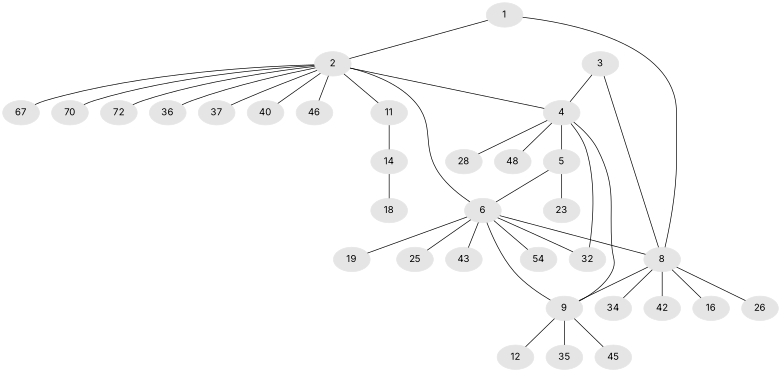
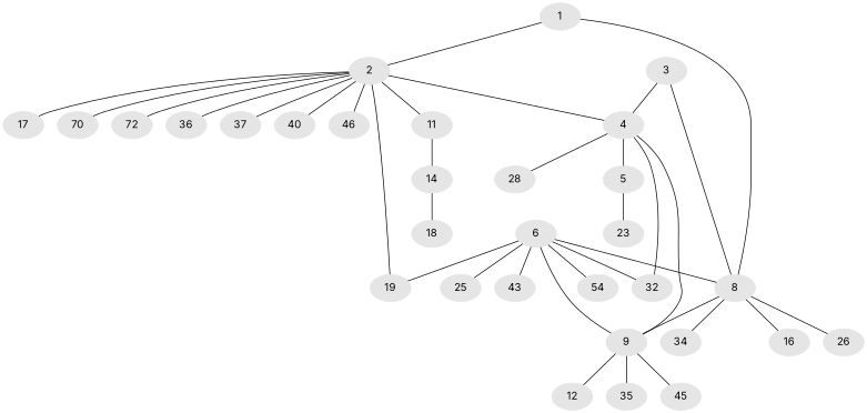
  graph {
    fontname=Inter
    node [color=gray90 fontname=Inter style=filled]
    edge [fontname=Inter]
    2 [super="+30"]
    4 [super="+21"]
    6 [super="+10"]
    11
-   17 [super="+38" label=67]
+   17 [super="+38"]
    n6 [label=70 super="+27"]
    n7 [label=72]
    36 [super="+49"]
    37
    40 [super="+41"]
    46
    1
    8 [super="+13"]
    9 [super="+15"]
    16
    26 [super="+44"]
    34
-   42
    5 [super="+47"]
    28
    32
-   48
    19 [super="+33"]
    n24 [label=54]
    25
    43
    14 [super="+31"]
    3 [super="+7"]
    23 [super="+29"]
    12
    35 [super="+39"]
    45
    18
    2 -- 4
-   2 -- 6 [weight=2]
+   2 -- 19 [weight=2]
    2 -- 11
    2 -- 17
    2 -- n6
    2 -- n7
    2 -- 36
    2 -- 37
    2 -- 40
    2 -- 46
    4 -- 9
    4 -- 5
    4 -- 28
    4 -- 32
-   4 -- 48
    6 -- 8
    6 -- 9
    6 -- 32
    6 -- 19
    6 -- n24
    6 -- 25
    6 -- 43
    11 -- 14
    1 -- 2
    1 -- 8
    8 -- 9
    8 -- 16
    8 -- 26
    8 -- 34
-   8 -- 42
    9 -- 12
    9 -- 35
    9 -- 45
-   5 -- 6
    5 -- 23
    14 -- 18
    3 -- 4
    3 -- 8
  }
